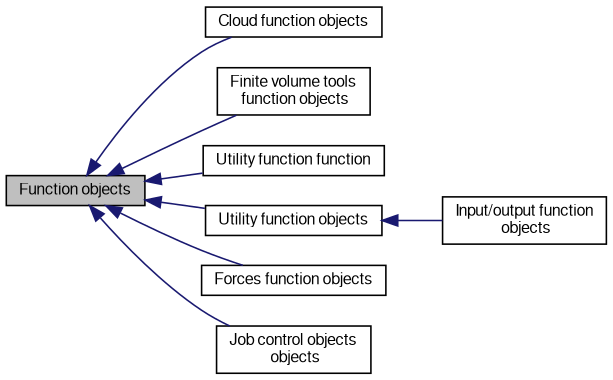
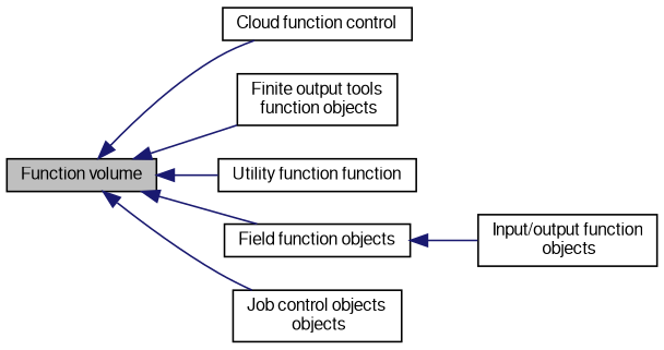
  digraph {
    rankdir=LR
    node [color=black fontname=FreeSans fontsize=10 shape=record]
    edge [color=midnightblue dir=back fontname=FreeSans fontsize=10 labelfontname=FreeSans labelfontsize=10 shape=plaintext style=solid]
-   n1 [height=0.2 label="Cloud function objects" width=0.4]
-   n2 [height=0.2 label="Finite volume tools\l function objects" width=0.4]
+   n1 [height=0.2 label="Cloud function control" width=0.4]
+   n2 [height=0.2 label="Finite output tools\l function objects" width=0.4]
    n3 [height=0.2 label="Utility function function" width=0.4]
-   n4 [height=0.2 label="Utility function objects" width=0.4]
+   n4 [height=0.2 label="Field function objects" width=0.4]
    n5 [height=0.2 label="Input/output function\l objects" width=0.4]
-   n6 [height=0.2 label="Forces function objects" width=0.4]
    n7 [height=0.2 label="Job control objects\l objects" width=0.4]
-   n8 [fillcolor=grey75 fontcolor=black height=0.2 label="Function objects" style=filled width=0.4]
+   n8 [fillcolor=grey75 fontcolor=black height=0.2 label="Function volume" style=filled width=0.4]
    n4 -> n5
    n8 -> n1
    n8 -> n2
    n8 -> n3
    n8 -> n4
-   n8 -> n6
    n8 -> n7
  }
